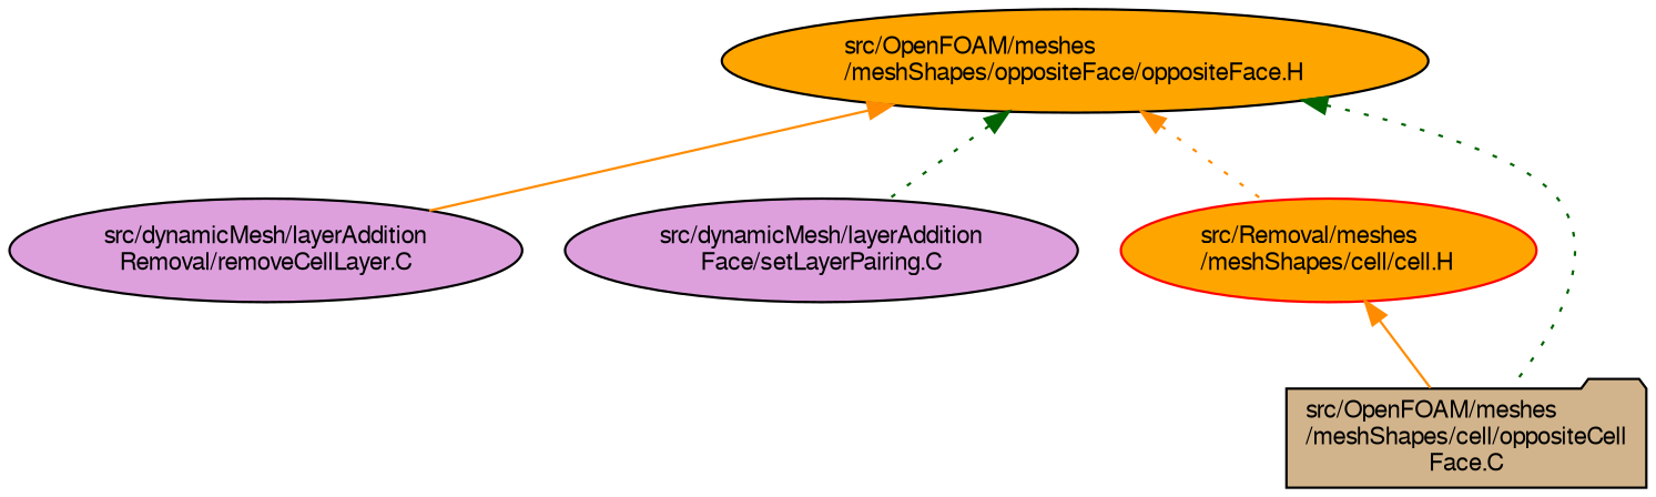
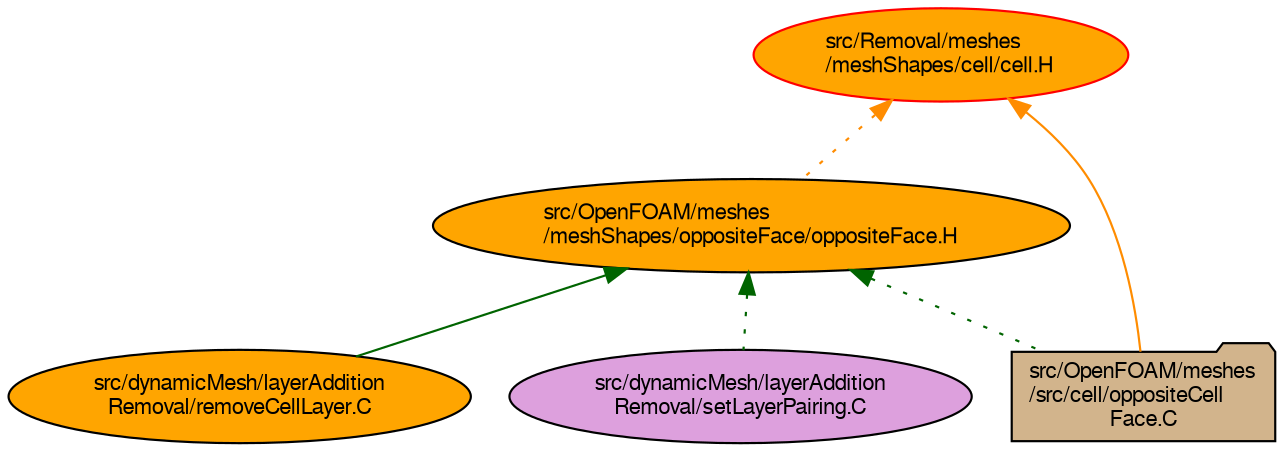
  digraph {
    node [color=black fillcolor=orange fontname=FreeSans fontsize=10 shape=ellipse style=filled]
    edge [color=darkgreen dir=back fontname=FreeSans fontsize=10 labelfontname=FreeSans labelfontsize=10 style=dotted]
    n1 [fontcolor=black height=0.2 label="src/OpenFOAM/meshes\l/meshShapes/oppositeFace/oppositeFace.H" width=0.4]
-   n2 [fillcolor=plum height=0.2 label="src/dynamicMesh/layerAddition\lRemoval/removeCellLayer.C" width=0.4]
-   n3 [fillcolor=plum height=0.2 label="src/dynamicMesh/layerAddition\lFace/setLayerPairing.C" width=0.4]
+   n2 [height=0.2 label="src/dynamicMesh/layerAddition\lRemoval/removeCellLayer.C" width=0.4]
+   n3 [fillcolor=plum height=0.2 label="src/dynamicMesh/layerAddition\lRemoval/setLayerPairing.C" width=0.4]
    n4 [color=red height=0.2 label="src/Removal/meshes\l/meshShapes/cell/cell.H" width=0.4]
-   n5 [fillcolor=tan height=0.2 label="src/OpenFOAM/meshes\l/meshShapes/cell/oppositeCell\lFace.C" shape=folder width=0.4]
-   n1 -> n2 [color=darkorange style=solid]
+   n5 [fillcolor=tan height=0.2 label="src/OpenFOAM/meshes\l/src/cell/oppositeCell\lFace.C" shape=folder width=0.4]
+   n1 -> n2 [style=solid]
    n1 -> n3
-   n1 -> n4 [color=darkorange]
+   n4 -> n1 [color=darkorange]
    n1 -> n5
    n4 -> n5 [color=darkorange style=solid]
  }
